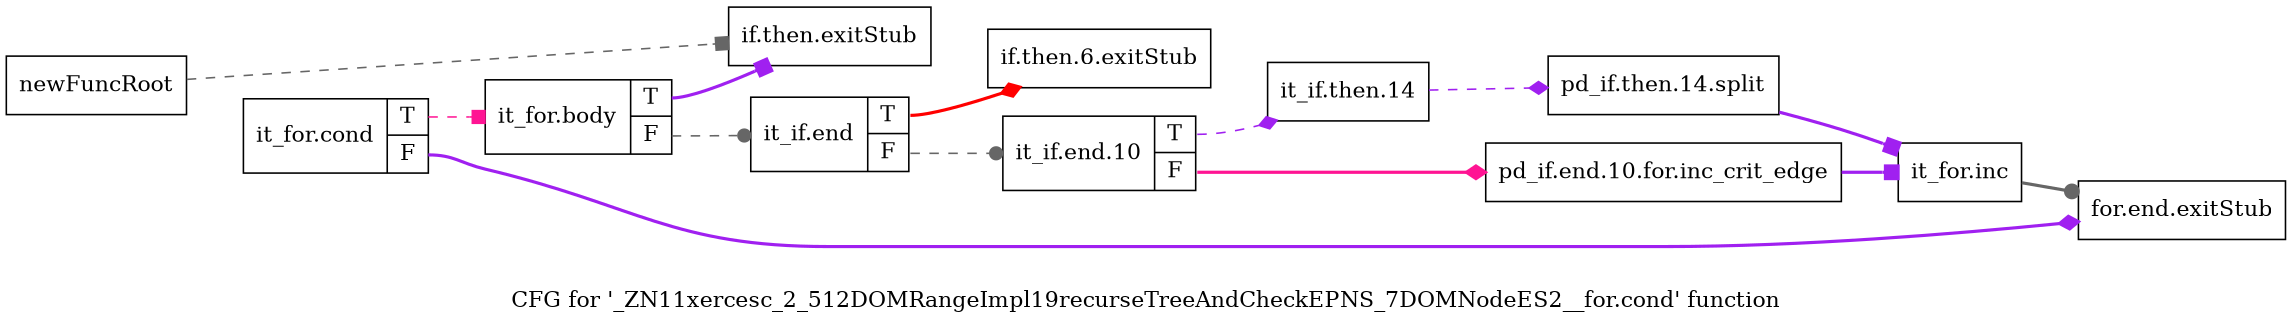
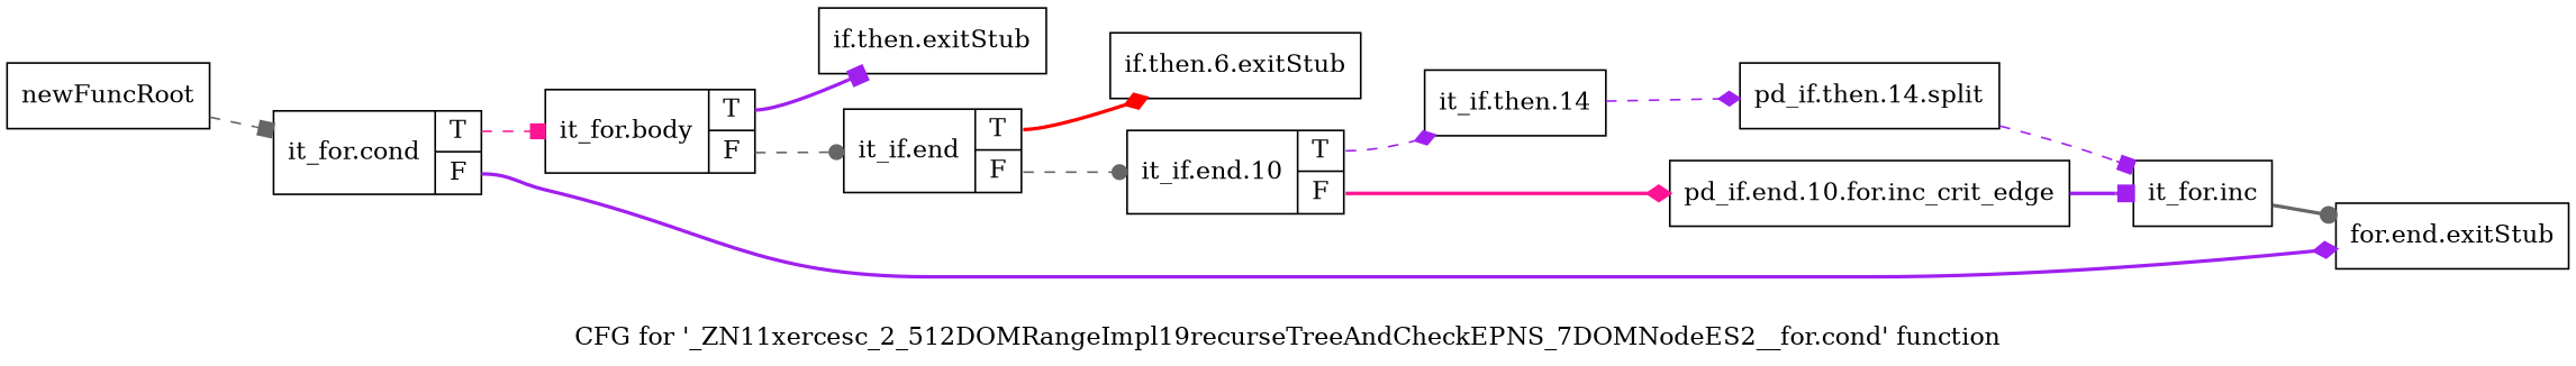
  digraph {
    label="CFG for '_ZN11xercesc_2_512DOMRangeImpl19recurseTreeAndCheckEPNS_7DOMNodeES2__for.cond' function"
    rankdir=LR
    node [shape=record]
    edge [arrowhead=box color=purple style=dashed]
    n1 [label="{newFuncRoot}"]
    n2 [label="{it_for.cond|{<s0>T|<s1>F}}"]
    n3 [label="{for.end.exitStub}"]
    n4 [label="{it_for.body|{<s0>T|<s1>F}}"]
    n5 [label="{if.then.exitStub}"]
    n6 [label="{it_if.end|{<s0>T|<s1>F}}"]
    n7 [label="{if.then.6.exitStub}"]
    n8 [label="{it_if.end.10|{<s0>T|<s1>F}}"]
    n9 [label="{it_if.then.14}"]
    n10 [label="{pd_if.end.10.for.inc_crit_edge}"]
    n11 [label="{pd_if.then.14.split}"]
    n12 [label="{it_for.inc}"]
-   n1 -> n5 [color=gray40]
+   n1 -> n2 [color=gray40]
    n2 -> n3 [arrowhead=diamond style=bold tailport=s1]
    n2 -> n4 [color=deeppink tailport=s0]
    n4 -> n5 [style=bold tailport=s0]
    n4 -> n6 [arrowhead=dot color=gray40 tailport=s1]
    n6 -> n7 [arrowhead=diamond color=red style=bold tailport=s0]
    n6 -> n8 [arrowhead=dot color=gray40 tailport=s1]
    n8 -> n9 [arrowhead=diamond tailport=s0]
    n8 -> n10 [arrowhead=diamond color=deeppink style=bold tailport=s1]
    n9 -> n11 [arrowhead=diamond]
    n10 -> n12 [style=bold]
-   n11 -> n12 [style=bold]
+   n11 -> n12
    n12 -> n3 [arrowhead=dot color=gray40 style=bold]
  }
